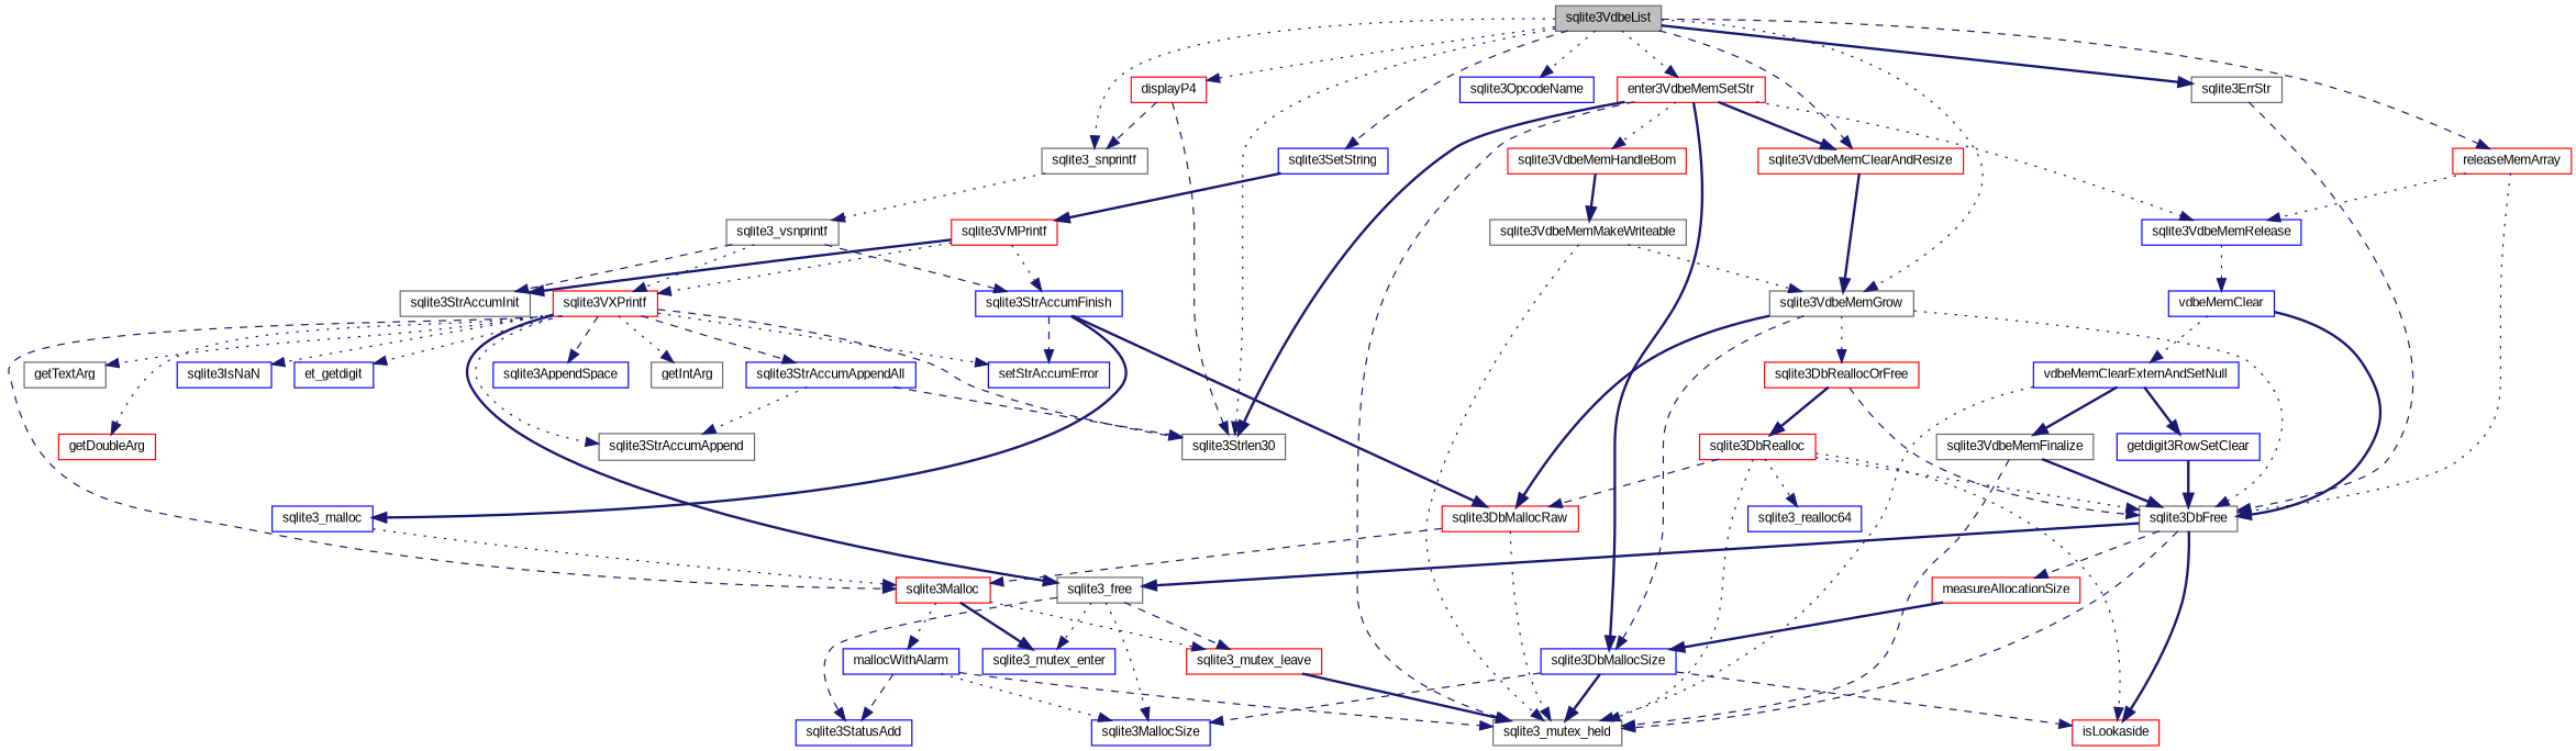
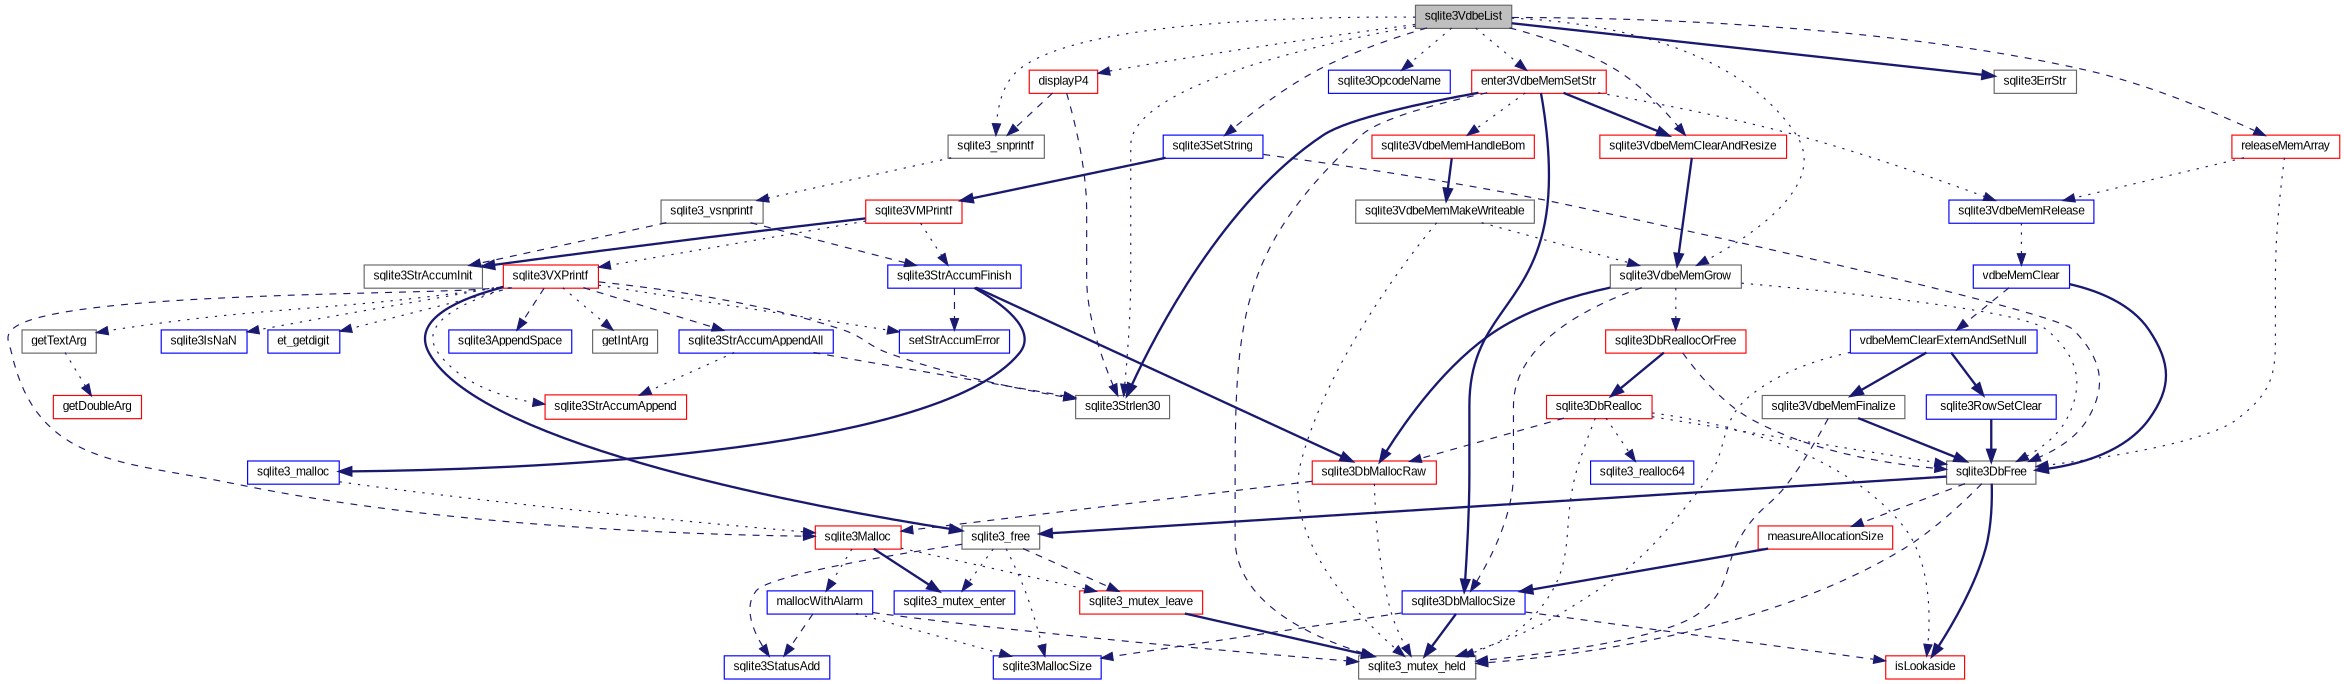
  digraph {
    fontname="Liberation Sans"
    rankdir=TB
    node [color=blue fillcolor=white fontname="Liberation Sans" fontsize=10 shape=record style=filled]
    edge [color=midnightblue fontname="Liberation Sans" fontsize=10 labelfontname=FreeSans labelfontsize=10 style=dotted]
    n1 [color=gray40 fillcolor=grey75 fontcolor=black height=0.2 label=sqlite3VdbeList width=0.4]
    n2 [color=red height=0.2 label=releaseMemArray width=0.4]
    n3 [height=0.2 label=sqlite3SetString width=0.4]
    n4 [color=gray40 height=0.2 label=sqlite3Strlen30 width=0.4]
    n5 [color=gray40 height=0.2 label=sqlite3ErrStr width=0.4]
    n6 [height=0.2 label=sqlite3OpcodeName width=0.4]
    n7 [color=gray40 height=0.2 label=sqlite3VdbeMemGrow width=0.4]
    n8 [color=red height=0.2 label=sqlite3VdbeMemClearAndResize width=0.4]
    n9 [color=red height=0.2 label=displayP4 width=0.4]
    n10 [color=gray40 height=0.2 label=sqlite3_snprintf width=0.4]
    n11 [color=red height=0.2 label=enter3VdbeMemSetStr width=0.4]
    n12 [color=gray40 height=0.2 label=sqlite3DbFree width=0.4]
    n13 [height=0.2 label=sqlite3VdbeMemRelease width=0.4]
    n14 [color=red height=0.2 label=sqlite3VMPrintf width=0.4]
    n15 [height=0.2 label=sqlite3DbMallocSize width=0.4]
    n16 [color=red height=0.2 label=sqlite3DbMallocRaw width=0.4]
    n17 [color=red height=0.2 label=sqlite3DbReallocOrFree width=0.4]
    n18 [color=gray40 height=0.2 label=sqlite3_vsnprintf width=0.4]
    n19 [color=gray40 height=0.2 label=sqlite3_mutex_held width=0.4]
    n20 [color=red height=0.2 label=sqlite3VdbeMemHandleBom width=0.4]
    n21 [color=red height=0.2 label=measureAllocationSize width=0.4]
    n22 [color=red height=0.2 label=isLookaside width=0.4]
    n23 [color=gray40 height=0.2 label=sqlite3_free width=0.4]
    n24 [height=0.2 label=vdbeMemClear width=0.4]
    n25 [height=0.2 label=sqlite3MallocSize width=0.4]
    n26 [height=0.2 label=sqlite3_mutex_enter width=0.4]
    n27 [height=0.2 label=sqlite3StatusAdd width=0.4]
    n28 [color=red height=0.2 label=sqlite3_mutex_leave width=0.4]
    n29 [height=0.2 label=vdbeMemClearExternAndSetNull width=0.4]
    n30 [color=gray40 height=0.2 label=sqlite3VdbeMemFinalize width=0.4]
-   n31 [height=0.2 label=getdigit3RowSetClear width=0.4]
+   n31 [height=0.2 label=sqlite3RowSetClear width=0.4]
    n32 [color=gray40 height=0.2 label=sqlite3StrAccumInit width=0.4]
    n33 [color=red height=0.2 label=sqlite3VXPrintf width=0.4]
    n34 [height=0.2 label=sqlite3StrAccumFinish width=0.4]
-   n35 [color=gray40 height=0.2 label=sqlite3StrAccumAppend width=0.4]
+   n35 [color=red height=0.2 label=sqlite3StrAccumAppend width=0.4]
    n36 [color=gray40 height=0.2 label=getIntArg width=0.4]
    n37 [color=red height=0.2 label=sqlite3Malloc width=0.4]
    n38 [height=0.2 label=setStrAccumError width=0.4]
    n39 [color=red height=0.2 label=getDoubleArg width=0.4]
    n40 [height=0.2 label=sqlite3IsNaN width=0.4]
    n41 [height=0.2 label=et_getdigit width=0.4]
    n42 [color=gray40 height=0.2 label=getTextArg width=0.4]
    n43 [height=0.2 label=sqlite3StrAccumAppendAll width=0.4]
    n44 [height=0.2 label=sqlite3AppendSpace width=0.4]
    n45 [height=0.2 label=sqlite3_malloc width=0.4]
    n46 [height=0.2 label=mallocWithAlarm width=0.4]
    n47 [color=red height=0.2 label=sqlite3DbRealloc width=0.4]
    n48 [height=0.2 label=sqlite3_realloc64 width=0.4]
    n49 [color=gray40 height=0.2 label=sqlite3VdbeMemMakeWriteable width=0.4]
    n1 -> n2 [style=dashed]
    n1 -> n3 [style=dashed]
    n1 -> n4
    n1 -> n5 [style=bold]
    n1 -> n6
    n1 -> n7
    n1 -> n8 [style=dashed]
    n1 -> n9
    n1 -> n10
    n1 -> n11
    n2 -> n12
    n2 -> n13
-   n5 -> n12 [style=dashed]
+   n3 -> n12 [style=dashed]
    n3 -> n14 [style=bold]
    n7 -> n12
    n7 -> n15 [style=dashed]
    n7 -> n16 [style=bold]
    n7 -> n17
    n8 -> n7 [style=bold]
    n9 -> n4 [style=dashed]
    n9 -> n10 [style=dashed]
    n10 -> n18
    n11 -> n4 [style=bold]
    n11 -> n8 [style=bold]
    n11 -> n13
    n11 -> n15 [style=bold]
    n11 -> n19 [style=dashed]
    n11 -> n20
    n12 -> n19 [style=dashed]
    n12 -> n21 [style=dashed]
    n12 -> n22 [style=bold]
    n12 -> n23 [style=bold]
    n13 -> n24
    n14 -> n32 [style=bold]
    n14 -> n33
    n14 -> n34
    n15 -> n19 [style=bold]
    n15 -> n22 [style=dashed]
    n15 -> n25 [style=dashed]
    n16 -> n19
    n16 -> n37 [style=dashed]
    n17 -> n12 [style=dashed]
    n17 -> n47 [style=bold]
    n18 -> n32 [style=dashed]
-   n18 -> n33
    n18 -> n34 [style=dashed]
    n20 -> n49 [style=bold]
    n21 -> n15 [style=bold]
    n23 -> n25
    n23 -> n26
    n23 -> n27 [style=dashed]
    n23 -> n28 [style=dashed]
    n24 -> n12 [style=bold]
-   n24 -> n29
+   n24 -> n29 [style=dashed]
    n28 -> n19 [style=bold]
    n29 -> n19
    n29 -> n30 [style=bold]
    n29 -> n31 [style=bold]
    n30 -> n12 [style=bold]
    n30 -> n19 [style=dashed]
    n31 -> n12 [style=bold]
    n33 -> n4 [style=dashed]
    n33 -> n23 [style=bold]
    n33 -> n35
    n33 -> n36
    n33 -> n37 [style=dashed]
    n33 -> n38
-   n33 -> n39
+   n42 -> n39
    n33 -> n40
    n33 -> n41
    n33 -> n42
    n33 -> n43 [style=dashed]
    n33 -> n44 [style=dashed]
    n34 -> n16 [style=bold]
    n34 -> n38 [style=dashed]
    n34 -> n45 [style=bold]
    n37 -> n26 [style=bold]
    n37 -> n28
    n37 -> n46
    n43 -> n4 [style=dashed]
    n43 -> n35
    n45 -> n37
    n46 -> n19 [style=dashed]
    n46 -> n25
    n46 -> n27 [style=dashed]
    n47 -> n12
    n47 -> n16 [style=dashed]
    n47 -> n19
    n47 -> n22
    n47 -> n48
    n49 -> n7
    n49 -> n19
  }
